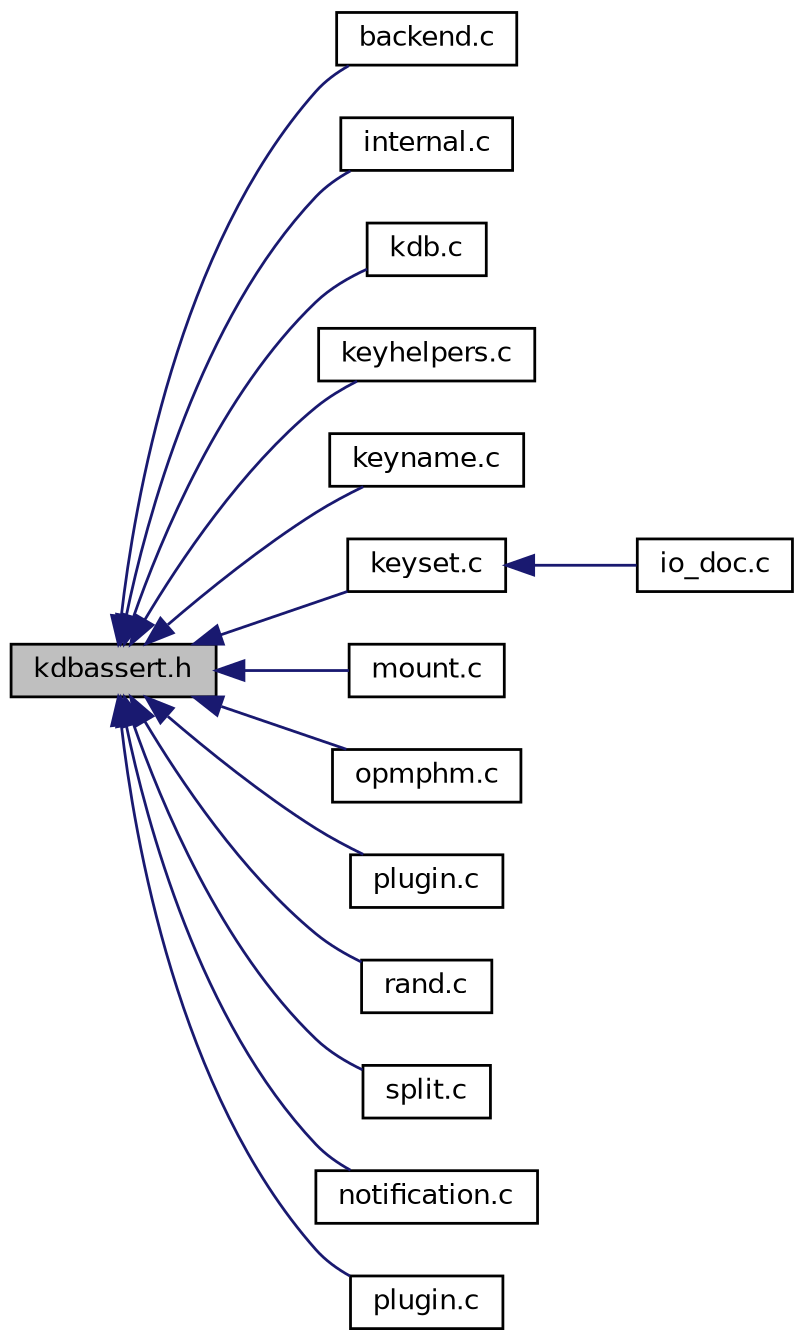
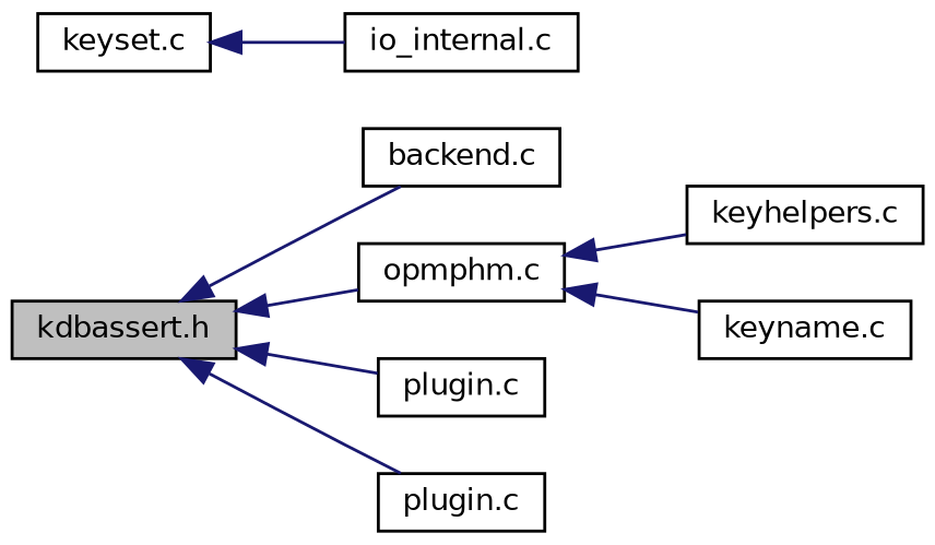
  digraph {
    rankdir=LR
    node [color=black fillcolor=white fontname=Helvetica fontsize=10 shape=record style=filled]
    edge [color=midnightblue dir=back fontname=Helvetica fontsize=10 labelfontname=Helvetica labelfontsize=10 style=solid]
    n1 [fillcolor=grey75 fontcolor=black height=0.2 label="kdbassert.h" width=0.4]
    n2 [height=0.2 label="backend.c" width=0.4]
-   n3 [height=0.2 label="internal.c" width=0.4]
-   n4 [height=0.2 label="kdb.c" width=0.4]
    n5 [height=0.2 label="keyhelpers.c" width=0.4]
    n6 [height=0.2 label="keyname.c" width=0.4]
    n7 [height=0.2 label="keyset.c" width=0.4]
-   n8 [height=0.2 label="mount.c" width=0.4]
    n9 [height=0.2 label="opmphm.c" width=0.4]
    n10 [height=0.2 label="plugin.c" width=0.4]
-   n11 [height=0.2 label="rand.c" width=0.4]
-   n12 [height=0.2 label="split.c" width=0.4]
-   n13 [height=0.2 label="notification.c" width=0.4]
    n14 [height=0.2 label="plugin.c" width=0.4]
-   n15 [height=0.2 label="io_doc.c" width=0.4]
+   n15 [height=0.2 label="io_internal.c" width=0.4]
    n1 -> n2
-   n1 -> n3
-   n1 -> n4
-   n1 -> n5
-   n1 -> n6
-   n1 -> n7
-   n1 -> n8
+   n9 -> n5
+   n9 -> n6
    n1 -> n9
    n1 -> n10
-   n1 -> n11
-   n1 -> n12
-   n1 -> n13
    n1 -> n14
    n7 -> n15
  }
